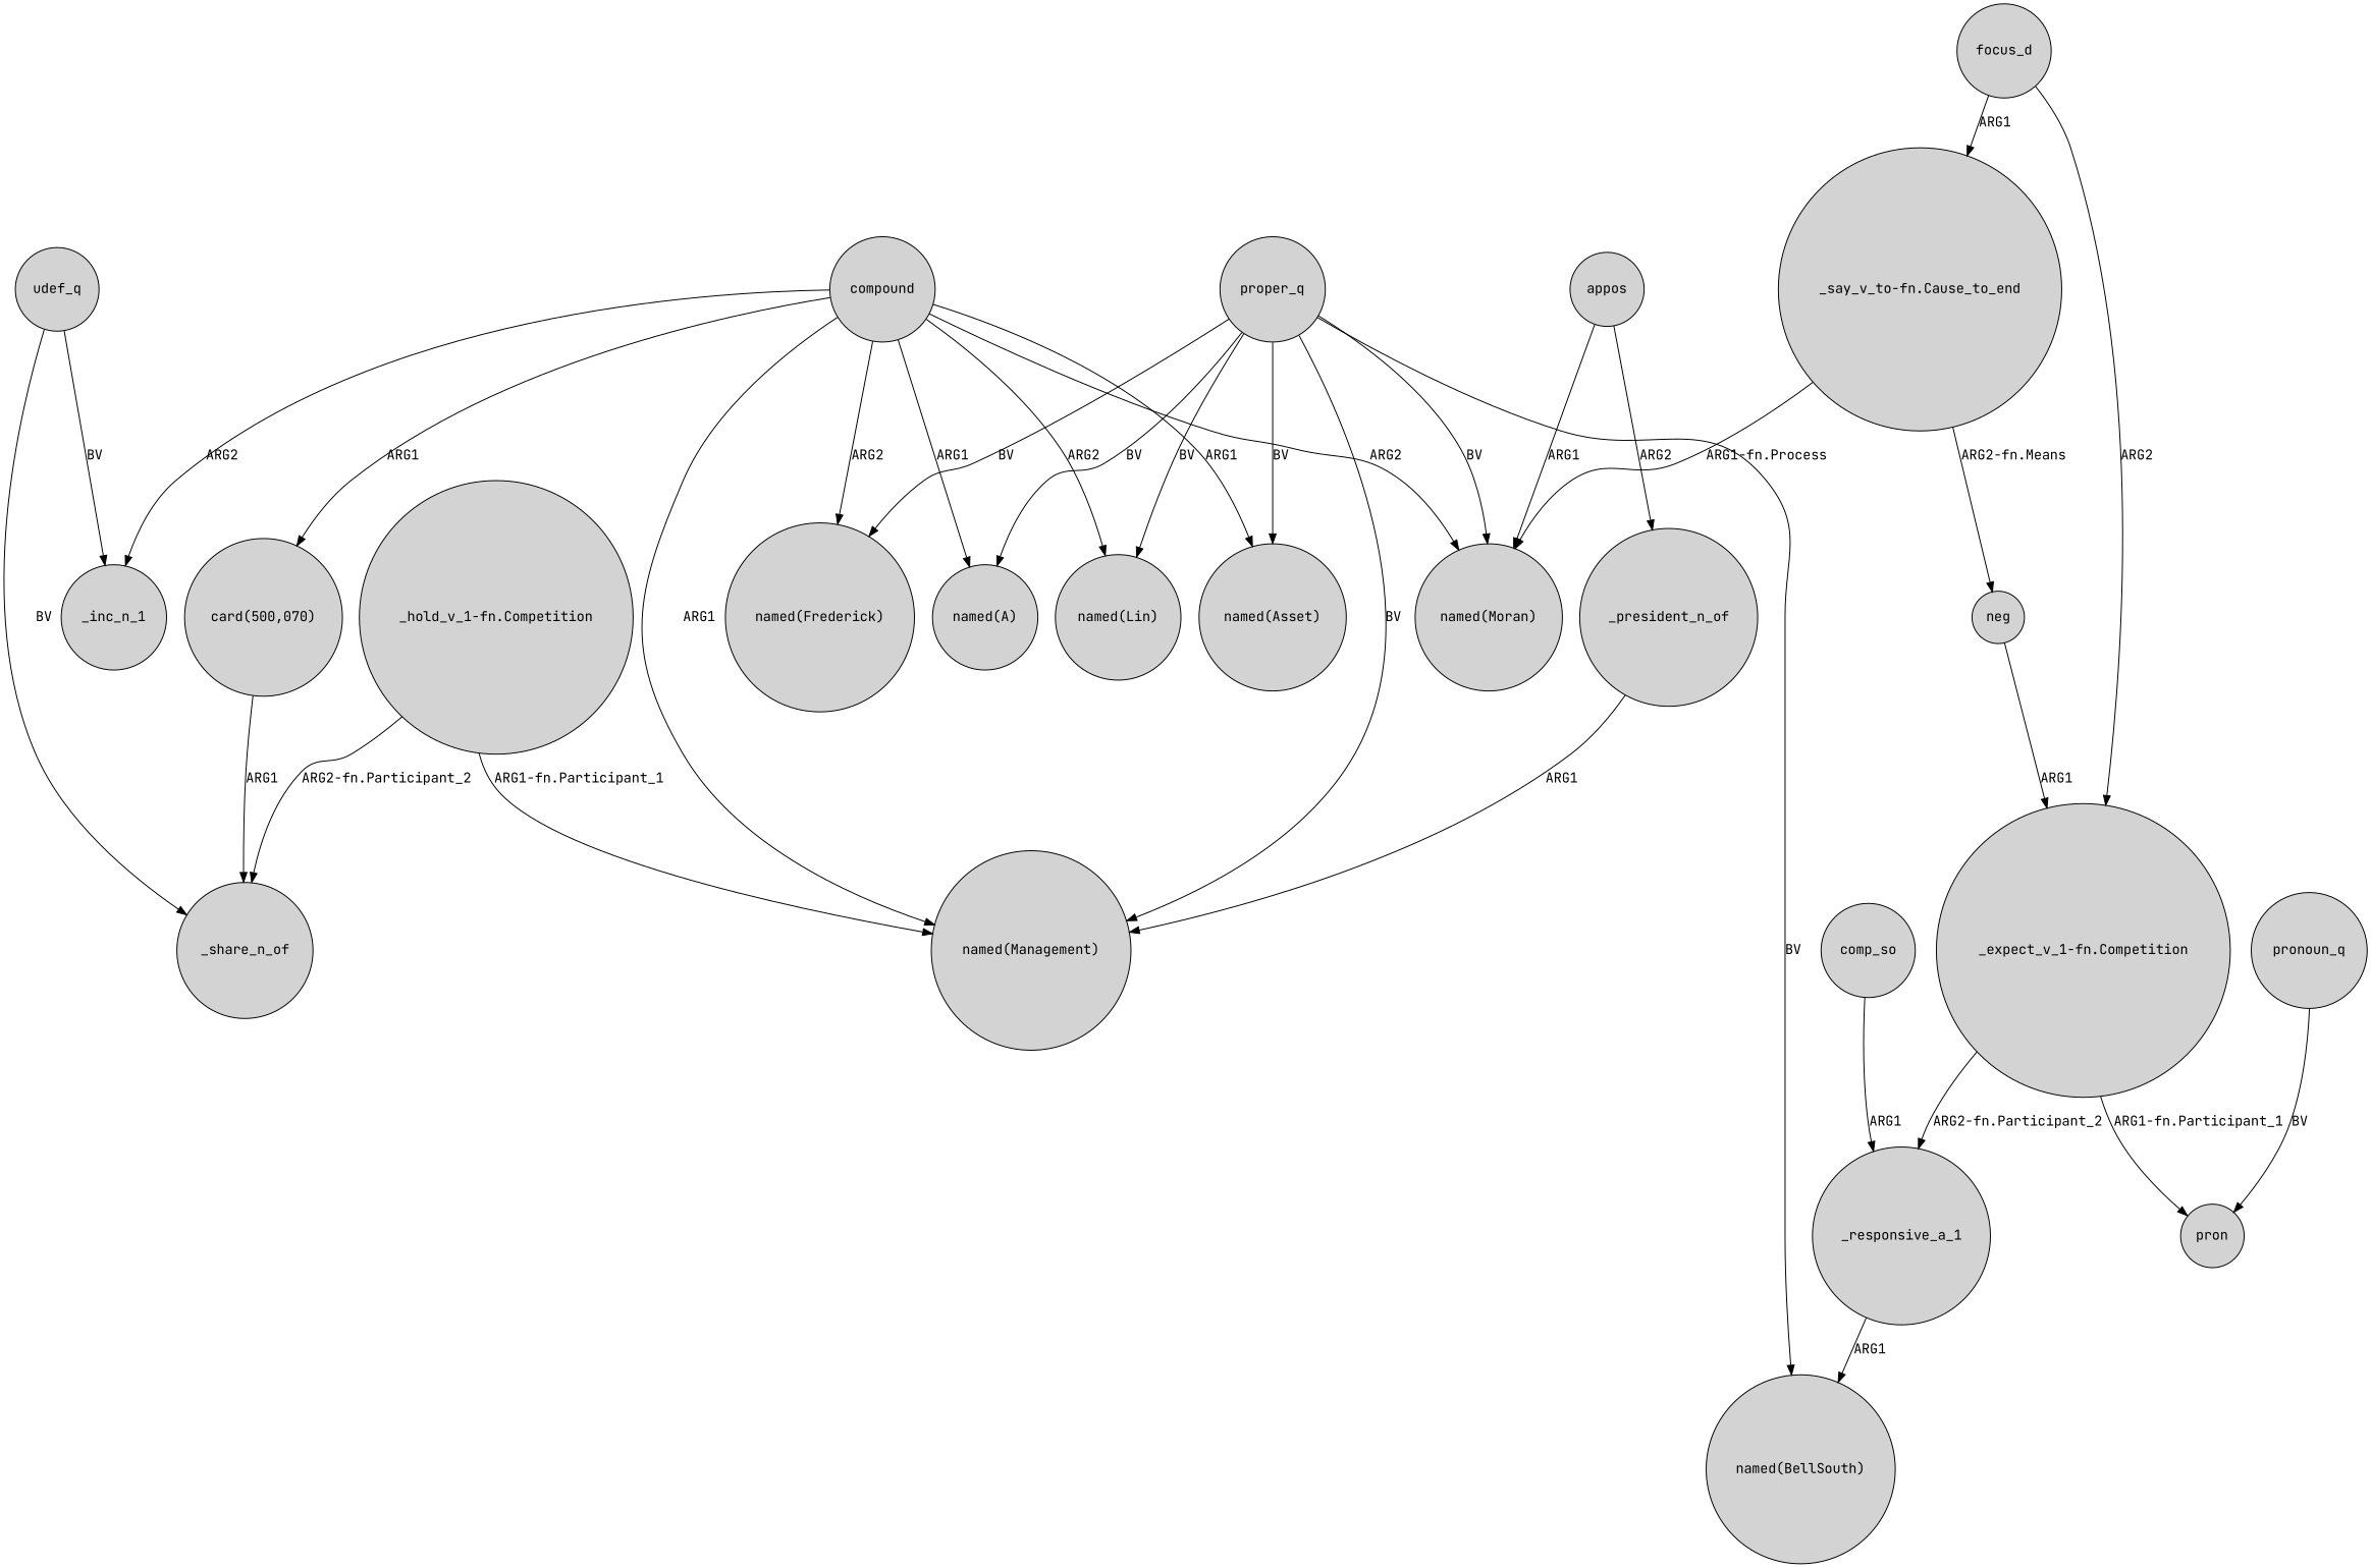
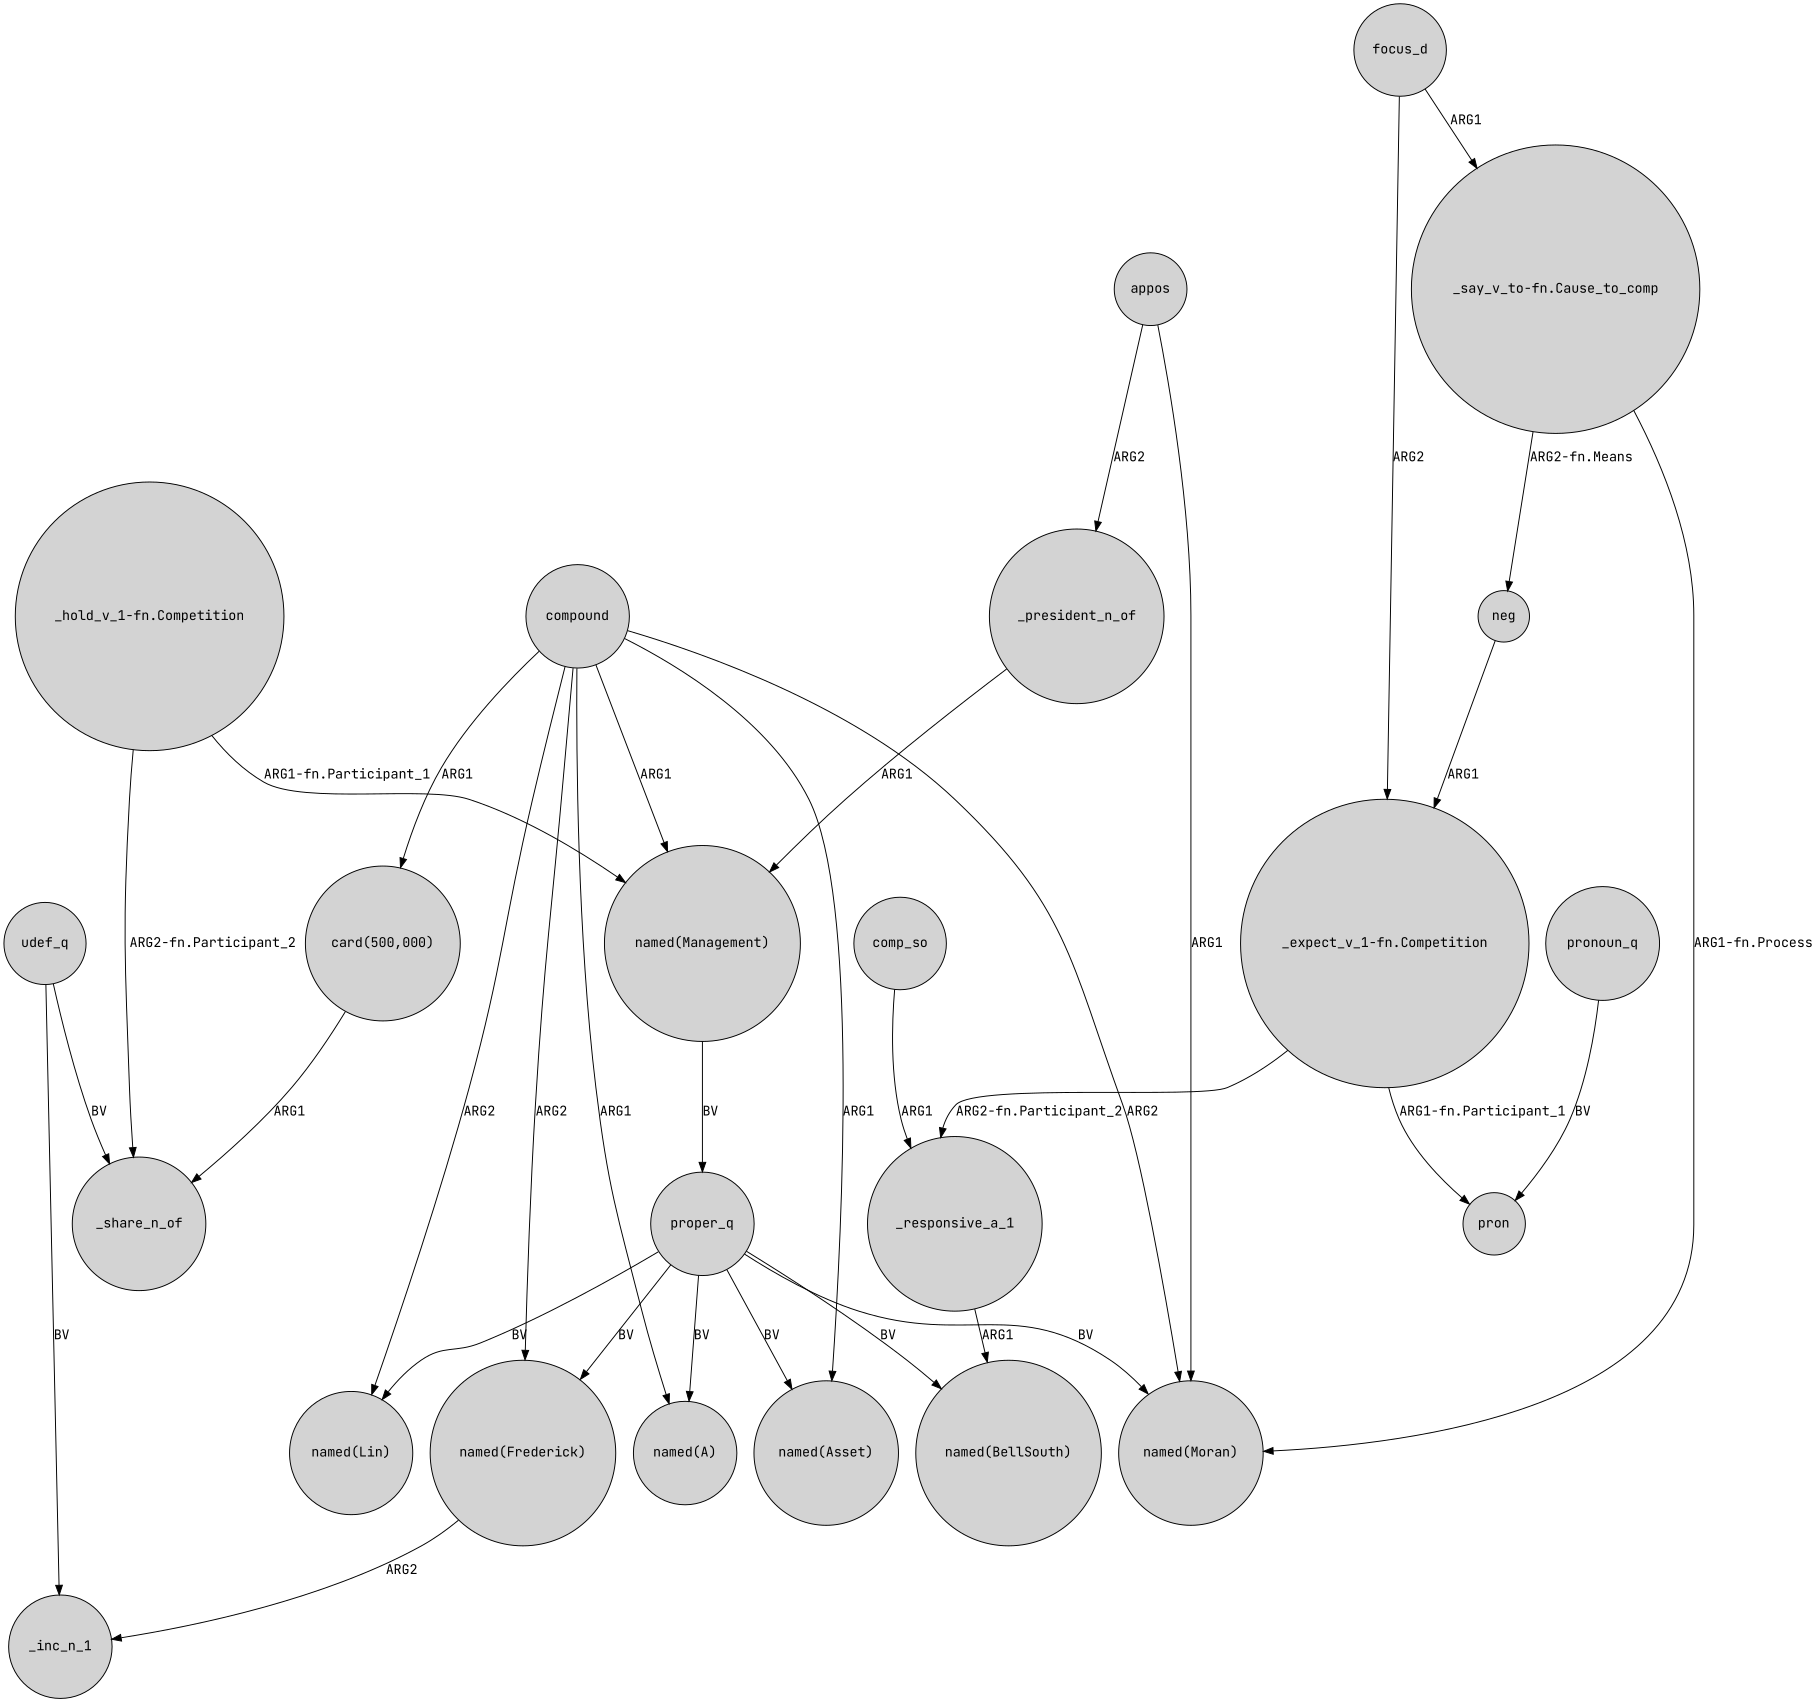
  digraph {
    fontname="JetBrains Mono"
    node [fontname="JetBrains Mono" shape=circle style=filled]
    edge [fontname="JetBrains Mono"]
    "_hold_v_1-fn.Competition"
    _share_n_of
    "named(Management)"
    compound
    "named(Asset)"
    "named(Moran)"
    "named(Frederick)"
    "named(Lin)"
    _inc_n_1
    "named(A)"
-   "card(500,000)" [label="card(500,070)"]
+   "card(500,000)"
    appos
    _president_n_of
    proper_q
    "named(BellSouth)"
-   "_say_v_to-fn.Cause_to_end"
+   "_say_v_to-fn.Cause_to_end" [label="_say_v_to-fn.Cause_to_comp"]
    neg
    "_expect_v_1-fn.Competition"
    focus_d
    pron
    _responsive_a_1
    pronoun_q
    udef_q
    comp_so
    "_hold_v_1-fn.Competition" -> _share_n_of [label="ARG2-fn.Participant_2"]
    "_hold_v_1-fn.Competition" -> "named(Management)" [label="ARG1-fn.Participant_1"]
    compound -> "named(Management)" [label=ARG1]
    compound -> "named(Asset)" [label=ARG1]
    compound -> "named(Moran)" [label=ARG2]
    compound -> "named(Frederick)" [label=ARG2]
    compound -> "named(Lin)" [label=ARG2]
-   compound -> _inc_n_1 [label=ARG2]
+   "named(Frederick)" -> _inc_n_1 [label=ARG2]
    compound -> "named(A)" [label=ARG1]
    compound -> "card(500,000)" [label=ARG1]
    "card(500,000)" -> _share_n_of [label=ARG1]
    appos -> "named(Moran)" [label=ARG1]
    appos -> _president_n_of [label=ARG2]
    _president_n_of -> "named(Management)" [label=ARG1]
-   proper_q -> "named(Management)" [label=BV]
+   "named(Management)" -> proper_q [label=BV]
    proper_q -> "named(Asset)" [label=BV]
    proper_q -> "named(Moran)" [label=BV]
    proper_q -> "named(Frederick)" [label=BV]
    proper_q -> "named(Lin)" [label=BV]
    proper_q -> "named(A)" [label=BV]
    proper_q -> "named(BellSouth)" [label=BV]
    "_say_v_to-fn.Cause_to_end" -> "named(Moran)" [label="ARG1-fn.Process"]
    "_say_v_to-fn.Cause_to_end" -> neg [label="ARG2-fn.Means"]
    neg -> "_expect_v_1-fn.Competition" [label=ARG1]
    "_expect_v_1-fn.Competition" -> pron [label="ARG1-fn.Participant_1"]
    "_expect_v_1-fn.Competition" -> _responsive_a_1 [label="ARG2-fn.Participant_2"]
    focus_d -> "_say_v_to-fn.Cause_to_end" [label=ARG1]
    focus_d -> "_expect_v_1-fn.Competition" [label=ARG2]
    _responsive_a_1 -> "named(BellSouth)" [label=ARG1]
    pronoun_q -> pron [label=BV]
    udef_q -> _share_n_of [label=BV]
    udef_q -> _inc_n_1 [label=BV]
    comp_so -> _responsive_a_1 [label=ARG1]
  }
